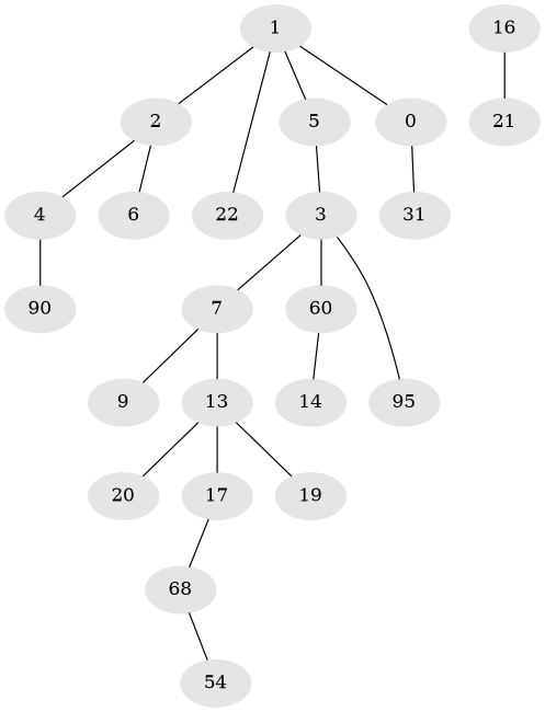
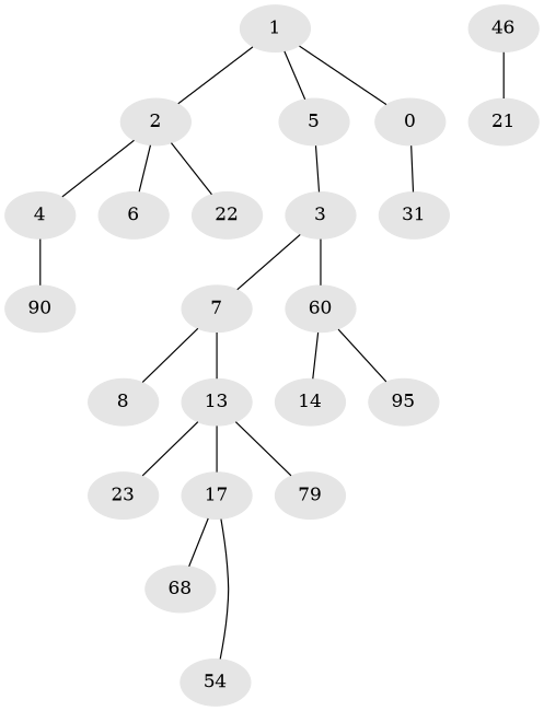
  graph {
    node [color=gray90 style=filled]
    edge [weight=1.0]
    1
    2
    5
    n4 [label=0]
    22
    4
    6
    3
    7
    n10 [label=60]
    n11 [label=31]
    n12 [label=90]
-   9
+   9 [label=8]
    13
    14
    n16 [label=95]
-   23 [label=20]
+   23
    17
-   19
+   19 [label=79]
    n20 [label=68]
-   16
+   16 [label=46]
    21
    n23 [label=54]
    1 -- 2
    1 -- 5
    1 -- n4
-   1 -- 22
+   2 -- 22
    2 -- 4
    2 -- 6
    5 -- 3
    n4 -- n11
    4 -- n12
    3 -- 7
    3 -- n10 [weight=2.0]
    7 -- 9
    7 -- 13
    n10 -- 14
-   3 -- n16
+   n10 -- n16
    13 -- 23
    13 -- 17
    13 -- 19
    17 -- n20
-   n20 -- n23
+   17 -- n23
    16 -- 21
  }
